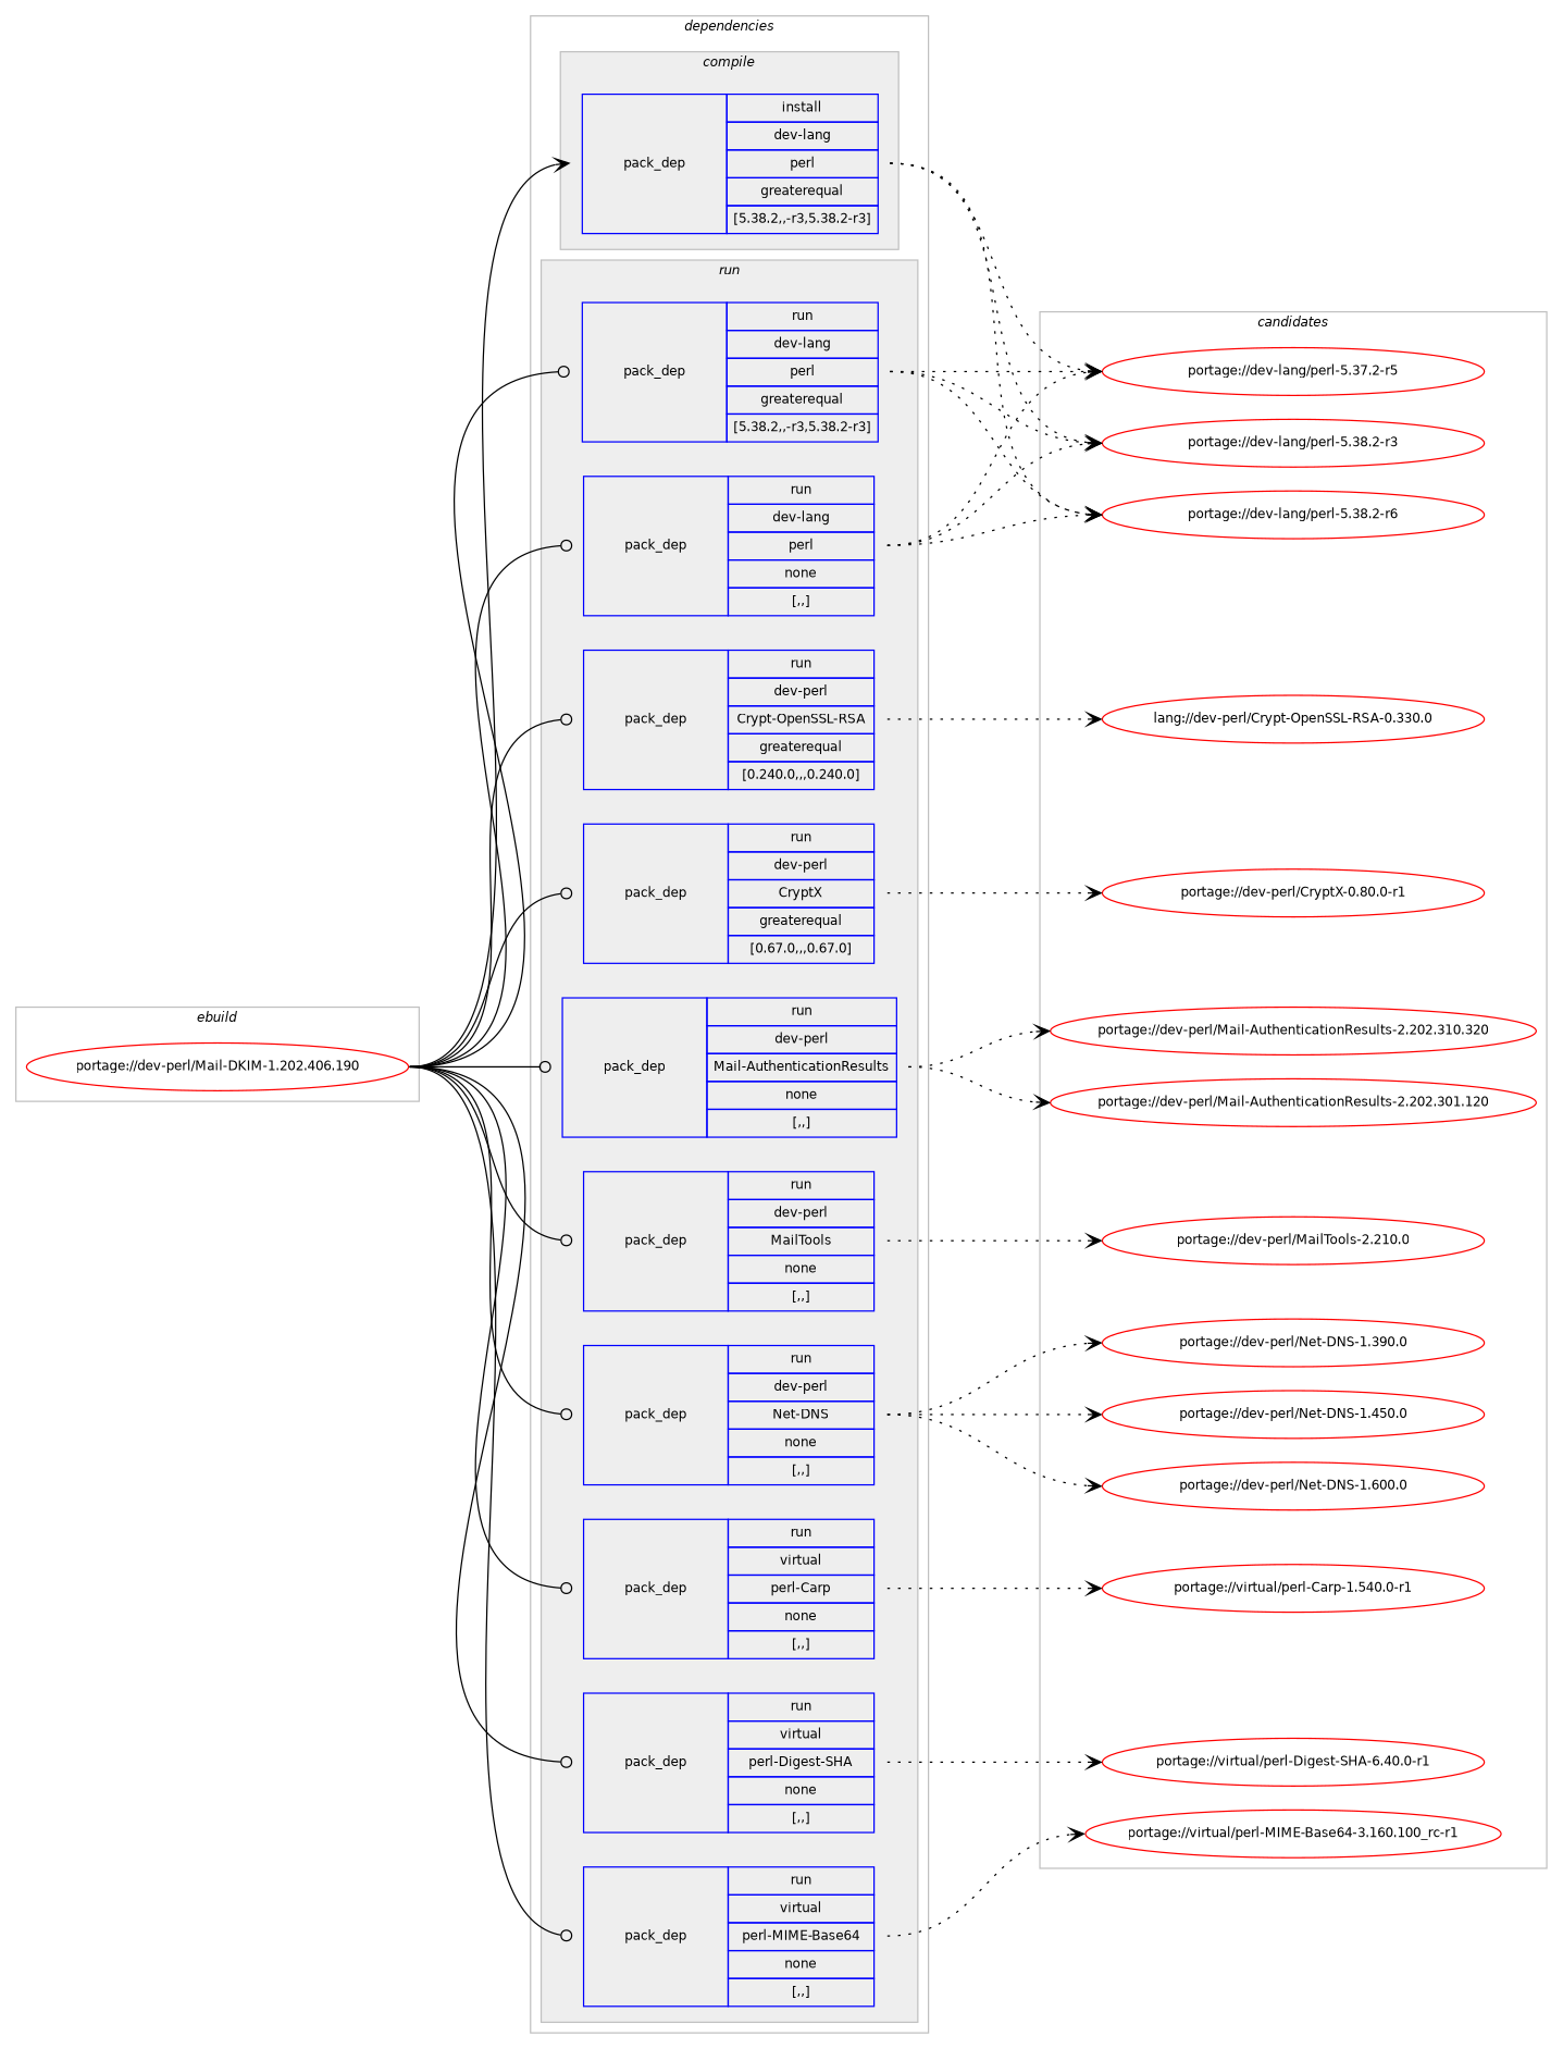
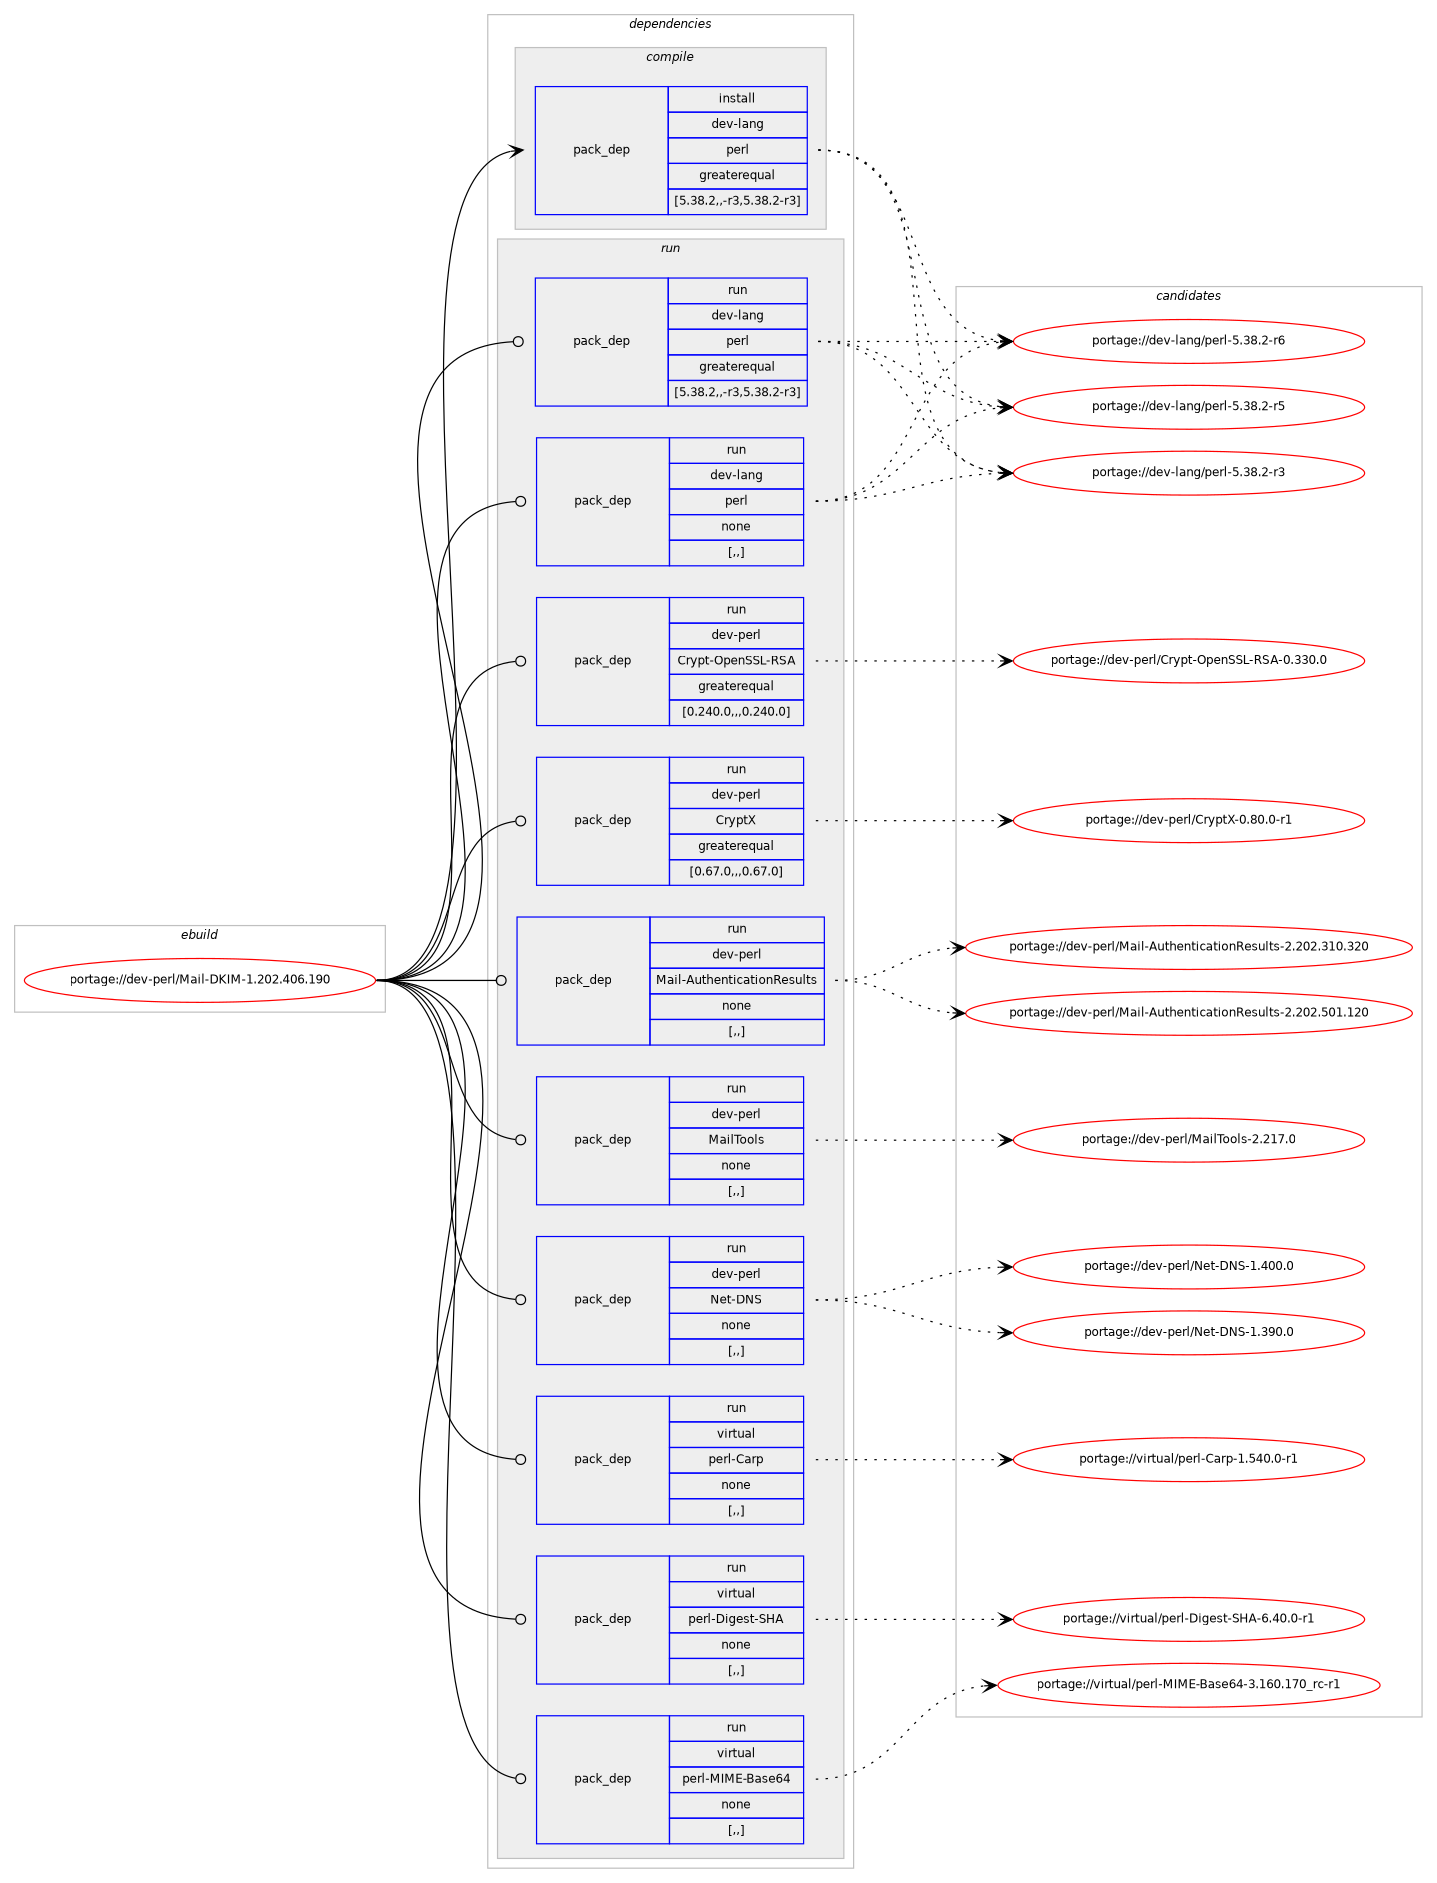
  digraph {
    compound=true
    concentrate=true
    fontname=Helvetica
    fontsize=10
    newrank=true
    rankdir=LR
    ranksep=1.5
    node [color=red fontname=Helvetica fontsize=10]
    edge [arrowhead=vee headport=w style=dotted tailport=e weight=100]
    n1 [label="portage://dev-perl/Mail-DKIM-1.202.406.190" width=4]
    n2 [color=blue label=<<TABLE BORDER="0" CELLBORDER="1" CELLSPACING="0" CELLPADDING="4" WIDTH="220"><TR><TD ROWSPAN="6" CELLPADDING="30">pack_dep</TD></TR><TR><TD WIDTH="110">install</TD></TR><TR><TD>dev-lang</TD></TR><TR><TD>perl</TD></TR><TR><TD>greaterequal</TD></TR><TR><TD>[5.38.2,,-r3,5.38.2-r3]</TD></TR></TABLE>> shape=none]
    n3 [color=blue label=<<TABLE BORDER="0" CELLBORDER="1" CELLSPACING="0" CELLPADDING="4" WIDTH="220"><TR><TD ROWSPAN="6" CELLPADDING="30">pack_dep</TD></TR><TR><TD WIDTH="110">run</TD></TR><TR><TD>dev-lang</TD></TR><TR><TD>perl</TD></TR><TR><TD>greaterequal</TD></TR><TR><TD>[5.38.2,,-r3,5.38.2-r3]</TD></TR></TABLE>> shape=none]
    n4 [color=blue label=<<TABLE BORDER="0" CELLBORDER="1" CELLSPACING="0" CELLPADDING="4" WIDTH="220"><TR><TD ROWSPAN="6" CELLPADDING="30">pack_dep</TD></TR><TR><TD WIDTH="110">run</TD></TR><TR><TD>dev-lang</TD></TR><TR><TD>perl</TD></TR><TR><TD>none</TD></TR><TR><TD>[,,]</TD></TR></TABLE>> shape=none]
    n5 [color=blue label=<<TABLE BORDER="0" CELLBORDER="1" CELLSPACING="0" CELLPADDING="4" WIDTH="220"><TR><TD ROWSPAN="6" CELLPADDING="30">pack_dep</TD></TR><TR><TD WIDTH="110">run</TD></TR><TR><TD>dev-perl</TD></TR><TR><TD>Crypt-OpenSSL-RSA</TD></TR><TR><TD>greaterequal</TD></TR><TR><TD>[0.240.0,,,0.240.0]</TD></TR></TABLE>> shape=none]
    n6 [color=blue label=<<TABLE BORDER="0" CELLBORDER="1" CELLSPACING="0" CELLPADDING="4" WIDTH="220"><TR><TD ROWSPAN="6" CELLPADDING="30">pack_dep</TD></TR><TR><TD WIDTH="110">run</TD></TR><TR><TD>dev-perl</TD></TR><TR><TD>CryptX</TD></TR><TR><TD>greaterequal</TD></TR><TR><TD>[0.67.0,,,0.67.0]</TD></TR></TABLE>> shape=none]
    n7 [color=blue label=<<TABLE BORDER="0" CELLBORDER="1" CELLSPACING="0" CELLPADDING="4" WIDTH="220"><TR><TD ROWSPAN="6" CELLPADDING="30">pack_dep</TD></TR><TR><TD WIDTH="110">run</TD></TR><TR><TD>dev-perl</TD></TR><TR><TD>Mail-AuthenticationResults</TD></TR><TR><TD>none</TD></TR><TR><TD>[,,]</TD></TR></TABLE>> shape=none]
    n8 [color=blue label=<<TABLE BORDER="0" CELLBORDER="1" CELLSPACING="0" CELLPADDING="4" WIDTH="220"><TR><TD ROWSPAN="6" CELLPADDING="30">pack_dep</TD></TR><TR><TD WIDTH="110">run</TD></TR><TR><TD>dev-perl</TD></TR><TR><TD>MailTools</TD></TR><TR><TD>none</TD></TR><TR><TD>[,,]</TD></TR></TABLE>> shape=none]
    n9 [color=blue label=<<TABLE BORDER="0" CELLBORDER="1" CELLSPACING="0" CELLPADDING="4" WIDTH="220"><TR><TD ROWSPAN="6" CELLPADDING="30">pack_dep</TD></TR><TR><TD WIDTH="110">run</TD></TR><TR><TD>dev-perl</TD></TR><TR><TD>Net-DNS</TD></TR><TR><TD>none</TD></TR><TR><TD>[,,]</TD></TR></TABLE>> shape=none]
    n10 [color=blue label=<<TABLE BORDER="0" CELLBORDER="1" CELLSPACING="0" CELLPADDING="4" WIDTH="220"><TR><TD ROWSPAN="6" CELLPADDING="30">pack_dep</TD></TR><TR><TD WIDTH="110">run</TD></TR><TR><TD>virtual</TD></TR><TR><TD>perl-Carp</TD></TR><TR><TD>none</TD></TR><TR><TD>[,,]</TD></TR></TABLE>> shape=none]
    n11 [color=blue label=<<TABLE BORDER="0" CELLBORDER="1" CELLSPACING="0" CELLPADDING="4" WIDTH="220"><TR><TD ROWSPAN="6" CELLPADDING="30">pack_dep</TD></TR><TR><TD WIDTH="110">run</TD></TR><TR><TD>virtual</TD></TR><TR><TD>perl-Digest-SHA</TD></TR><TR><TD>none</TD></TR><TR><TD>[,,]</TD></TR></TABLE>> shape=none]
    n12 [color=blue label=<<TABLE BORDER="0" CELLBORDER="1" CELLSPACING="0" CELLPADDING="4" WIDTH="220"><TR><TD ROWSPAN="6" CELLPADDING="30">pack_dep</TD></TR><TR><TD WIDTH="110">run</TD></TR><TR><TD>virtual</TD></TR><TR><TD>perl-MIME-Base64</TD></TR><TR><TD>none</TD></TR><TR><TD>[,,]</TD></TR></TABLE>> shape=none]
    n13 [label="portage://dev-lang/perl-5.38.2-r6" width=4]
-   n14 [label="portage://dev-lang/perl-5.37.2-r5" width=4]
+   n14 [label="portage://dev-lang/perl-5.38.2-r5" width=4]
    n15 [label="portage://dev-lang/perl-5.38.2-r3" width=4]
-   n16 [label="lang://dev-perl/Crypt-OpenSSL-RSA-0.330.0" width=4]
+   n16 [label="portage://dev-perl/Crypt-OpenSSL-RSA-0.330.0" width=4]
    n17 [label="portage://dev-perl/CryptX-0.80.0-r1" width=4]
    n18 [label="portage://dev-perl/Mail-AuthenticationResults-2.202.310.320" width=4]
-   n19 [label="portage://dev-perl/Mail-AuthenticationResults-2.202.301.120" width=4]
-   n20 [label="portage://dev-perl/MailTools-2.210.0" width=4]
-   n21 [label="portage://dev-perl/Net-DNS-1.450.0" width=4]
-   n22 [label="portage://dev-perl/Net-DNS-1.600.0" width=4]
+   n19 [label="portage://dev-perl/Mail-AuthenticationResults-2.202.501.120" width=4]
+   n20 [label="portage://dev-perl/MailTools-2.217.0" width=4]
+   n22 [label="portage://dev-perl/Net-DNS-1.400.0" width=4]
    n23 [label="portage://dev-perl/Net-DNS-1.390.0" width=4]
    n24 [label="portage://virtual/perl-Carp-1.540.0-r1" width=4]
    n25 [label="portage://virtual/perl-Digest-SHA-6.40.0-r1" width=4]
-   n26 [label="portage://virtual/perl-MIME-Base64-3.160.100_rc-r1" width=4]
+   n26 [label="portage://virtual/perl-MIME-Base64-3.160.170_rc-r1" width=4]
    subgraph cluster_1 {
      color=gray
      label=<<i>ebuild</i>>
      n1
    }
    subgraph cluster_2 {
      color=gray
      label=<<i>dependencies</i>>
      subgraph cluster_3 {
        color=gray
        fillcolor="#eeeeee"
        label=<<i>compile</i>>
        style=filled
        subgraph sub_4 {
          color=gray
          fillcolor="#eeeeee"
          label=<<i>compile</i>>
          style=filled
          n2
        }
      }
      subgraph cluster_5 {
        color=gray
        fillcolor="#eeeeee"
        label=<<i>compile and run</i>>
        style=filled
      }
      subgraph cluster_6 {
        color=gray
        fillcolor="#eeeeee"
        label=<<i>run</i>>
        style=filled
        subgraph sub_7 {
          color=gray
          fillcolor="#eeeeee"
          label=<<i>run</i>>
          style=filled
          n3
        }
        subgraph sub_8 {
          color=gray
          fillcolor="#eeeeee"
          label=<<i>run</i>>
          style=filled
          n4
        }
        subgraph sub_9 {
          color=gray
          fillcolor="#eeeeee"
          label=<<i>run</i>>
          style=filled
          n5
        }
        subgraph sub_10 {
          color=gray
          fillcolor="#eeeeee"
          label=<<i>run</i>>
          style=filled
          n6
        }
        subgraph sub_11 {
          color=gray
          fillcolor="#eeeeee"
          label=<<i>run</i>>
          style=filled
          n7
        }
        subgraph sub_12 {
          color=gray
          fillcolor="#eeeeee"
          label=<<i>run</i>>
          style=filled
          n8
        }
        subgraph sub_13 {
          color=gray
          fillcolor="#eeeeee"
          label=<<i>run</i>>
          style=filled
          n9
        }
        subgraph sub_14 {
          color=gray
          fillcolor="#eeeeee"
          label=<<i>run</i>>
          style=filled
          n10
        }
        subgraph sub_15 {
          color=gray
          fillcolor="#eeeeee"
          label=<<i>run</i>>
          style=filled
          n11
        }
        subgraph sub_16 {
          color=gray
          fillcolor="#eeeeee"
          label=<<i>run</i>>
          style=filled
          n12
        }
      }
    }
    subgraph cluster_17 {
      color=gray
      label=<<i>candidates</i>>
      rank=same
      subgraph sub_18 {
        color=black
        label=<<i>candidates</i>>
        nodesep=1
        rank=same
        n13
        n14
        n15
      }
      subgraph sub_19 {
        color=black
        label=<<i>candidates</i>>
        nodesep=1
        rank=same
        n13
        n14
        n15
      }
      subgraph sub_20 {
        color=black
        label=<<i>candidates</i>>
        nodesep=1
        rank=same
        n13
        n14
        n15
      }
      subgraph sub_21 {
        color=black
        label=<<i>candidates</i>>
        nodesep=1
        rank=same
        n16
      }
      subgraph sub_22 {
        color=black
        label=<<i>candidates</i>>
        nodesep=1
        rank=same
        n17
      }
      subgraph sub_23 {
        color=black
        label=<<i>candidates</i>>
        nodesep=1
        rank=same
        n18
        n19
      }
      subgraph sub_24 {
        color=black
        label=<<i>candidates</i>>
        nodesep=1
        rank=same
        n20
      }
      subgraph sub_25 {
        color=black
        label=<<i>candidates</i>>
        nodesep=1
        rank=same
-       n21
        n22
        n23
      }
      subgraph sub_26 {
        color=black
        label=<<i>candidates</i>>
        nodesep=1
        rank=same
        n24
      }
      subgraph sub_27 {
        color=black
        label=<<i>candidates</i>>
        nodesep=1
        rank=same
        n25
      }
      subgraph sub_28 {
        color=black
        label=<<i>candidates</i>>
        nodesep=1
        rank=same
        n26
      }
    }
    n1 -> n2 [style=solid weight=20]
    n1 -> n3 [arrowhead=odot style=solid weight=20]
    n1 -> n4 [arrowhead=odot style=solid weight=20]
    n1 -> n5 [arrowhead=odot style=solid weight=20]
    n1 -> n6 [arrowhead=odot style=solid weight=20]
    n1 -> n7 [arrowhead=odot style=solid weight=20]
    n1 -> n8 [arrowhead=odot style=solid weight=20]
    n1 -> n9 [arrowhead=odot style=solid weight=20]
    n1 -> n10 [arrowhead=odot style=solid weight=20]
    n1 -> n11 [arrowhead=odot style=solid weight=20]
    n1 -> n12 [arrowhead=odot style=solid weight=20]
    n2 -> n13
    n2 -> n14
    n2 -> n15
    n3 -> n13
    n3 -> n14
    n3 -> n15
    n4 -> n13
    n4 -> n14
    n4 -> n15
    n5 -> n16
    n6 -> n17
    n7 -> n18
    n7 -> n19
    n8 -> n20
-   n9 -> n21
    n9 -> n22
    n9 -> n23
    n10 -> n24
    n11 -> n25
    n12 -> n26
  }
